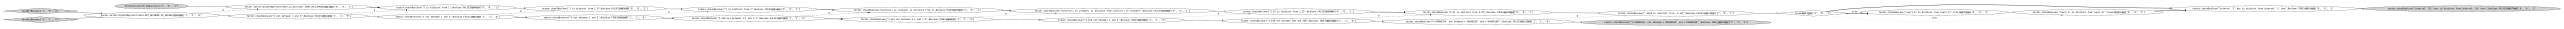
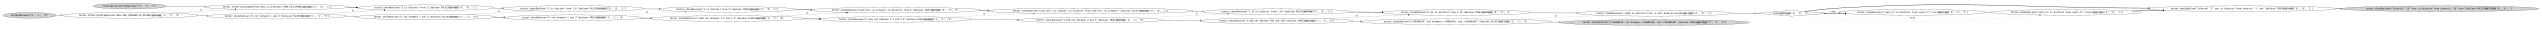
  digraph {
    fontname="JetBrains Mono"
    rankdir=LR
    node [fillcolor=white fontname="JetBrains Mono" shape=ellipse style=filled]
    edge [arrowhead=odot color=gray40 fontname="JetBrains Mono" style=bold]
    n1 [label="tester.checkBoolean(\"4 not between 1 and 3\",Boolean.TRUE)@@@6@@@['1', '1', '0']"]
    n2 [label="tester.checkBoolean(\"1 is distinct from 2\",Boolean.TRUE)@@@6@@@['0', '0', '1']"]
    n3 [label="tester.checkBoolean(\"1.2e0 not between 1.1 and 1.3\",Boolean.FALSE)@@@7@@@['1', '1', '0']"]
    n4 [label="tester.checkBoolean(\"cast(null as integer) is distinct from 2\",Boolean.TRUE)@@@7@@@['0', '0', '1']"]
    n5 [label="tester.checkBoolean(\"1.2e1 not between 1.1 and 1.3\",Boolean.TRUE)@@@8@@@['1', '1', '0']"]
    n6 [label="tester.checkBoolean(\"1.5e0 not between 2 and 3\",Boolean.TRUE)@@@9@@@['1', '1', '0']"]
    n7 [label="tester.checkBoolean(\"1.23 is distinct from 1.23\",Boolean.FALSE)@@@9@@@['0', '0', '1']"]
    n8 [label="tester.checkBoolean(\"1.5e0 not between 2e0 and 3e0\",Boolean.TRUE)@@@10@@@['1', '1', '0']"]
    n9 [label="tester.checkBoolean(\"1.23 is distinct from 5.23\",Boolean.TRUE)@@@10@@@['0', '0', '1']"]
    n10 [label="tester.checkBoolean(\"x'0A00015A' not between x'0A000130' and x'0A0001B0'\",Boolean.FALSE)@@@11@@@['1', '1', '0']"]
    n11 [fillcolor=lightgray label="testIsDistinctFromOperator['0', '0', '1']"]
    n12 [label="tester.setFor(SqlStdOperatorTable.IS_DISTINCT_FROM,VM_EXPAND)@@@3@@@['0', '0', '1']"]
    n13 [label="tester.checkBoolean(\"1 is distinct from 1\",Boolean.FALSE)@@@4@@@['0', '0', '1']"]
-   n14 [fillcolor=lightgray label="testNotBetween['1', '0', '0']" shape=diamond]
    n15 [label="tester.setFor(SqlStdOperatorTable.NOT_BETWEEN,VM_EXPAND)@@@3@@@['1', '1', '0']"]
    n16 [label="tester.checkBoolean(\"2 not between 1 and 3\",Boolean.FALSE)@@@4@@@['1', '1', '0']"]
    n17 [label="tester.checkBoolean(\"interval '2' day is distinct from interval '1' day\",Boolean.TRUE)@@@16@@@['0', '0', '1']"]
    n18 [fillcolor=lightgray label="tester.checkBoolean(\"interval '10' hour is distinct from interval '10' hour\",Boolean.FALSE)@@@17@@@['0', '0', '1']"]
    n19 [label="tester.checkBoolean(\"1 is distinct from 1.0\",Boolean.FALSE)@@@5@@@['0', '0', '1']"]
    n20 [label="tester.checkBoolean(\"row(1,1) is distinct from row(1,1)\",true)@@@13@@@['0', '0', '1']"]
    n21 [label="tester.checkBoolean(\"row(1,1) is distinct from row(1,2)\",false)@@@14@@@['0', '0', '1']"]
    n22 [label="tester.checkBoolean(\"-23e0 is distinct from -2.3e1\",Boolean.FALSE)@@@11@@@['0', '0', '1']"]
    n23 [label="false@@@12@@@['0', '0', '1']" shape=diamond]
    n24 [label="tester.checkBoolean(\"cast(null as integer) is distinct from cast(null as integer)\",Boolean.FALSE)@@@8@@@['0', '0', '1']"]
    n25 [fillcolor=lightgray label="tester.checkBoolean(\"x'0A00015A' not between x'0A0001A0' and x'0A0001B0'\",Boolean.TRUE)@@@12@@@['1', '1', '0']"]
    n26 [label="tester.checkBoolean(\"3 not between 1 and 3\",Boolean.FALSE)@@@5@@@['1', '1', '0']"]
-   n27 [fillcolor=lightgray label="testNotBetween['0', '1', '0']" shape=diamond]
+   n27 [fillcolor=lightgray label="testNotBetween['0', '1', '0']"]
    n1 -> n2 [arrowhead=tee label=0 style=dashed]
    n1 -> n3 [color=black]
    n2 -> n4 [color=black]
    n3 -> n4 [arrowhead=normal color=black label=0 style=dashed]
    n3 -> n5 [arrowhead=normal color=black]
    n4 -> n24 [color=black]
    n5 -> n6 [arrowhead=normal]
    n5 -> n24 [arrowhead=normal label=0 style=dashed]
    n6 -> n7 [arrowhead=normal label=0 style=dashed]
    n6 -> n8 [arrowhead=tee]
    n7 -> n9 [arrowhead=tee color=black]
    n8 -> n9 [arrowhead=tee color=black label=0 style=dashed]
    n8 -> n10 [arrowhead=tee]
    n9 -> n22
    n10 -> n22 [label=0 style=dashed]
    n10 -> n25
    n11 -> n12
    n12 -> n13 [arrowhead=normal color=black]
    n13 -> n19 [arrowhead=tee]
-   n14 -> n15 [arrowhead=tee]
    n15 -> n12 [arrowhead=tee color=black label=0 style=dashed]
    n15 -> n16
    n16 -> n13 [arrowhead=tee color=black label=0 style=dashed]
    n16 -> n26
    n17 -> n18 [color=black]
    n19 -> n2 [arrowhead=tee]
    n20 -> n21
    n21 -> n17 [arrowhead=tee color=black]
    n22 -> n23
    n23 -> n17 [color=black]
    n23 -> n20 [color=black label=true style=dotted]
    n23 -> n20 [arrowhead=tee color=black]
    n23 -> n21 [arrowhead=normal label=true style=dotted]
    n24 -> n7
    n26 -> n1 [color=black]
    n26 -> n19 [color=black label=0 style=dashed]
    n27 -> n15
  }
